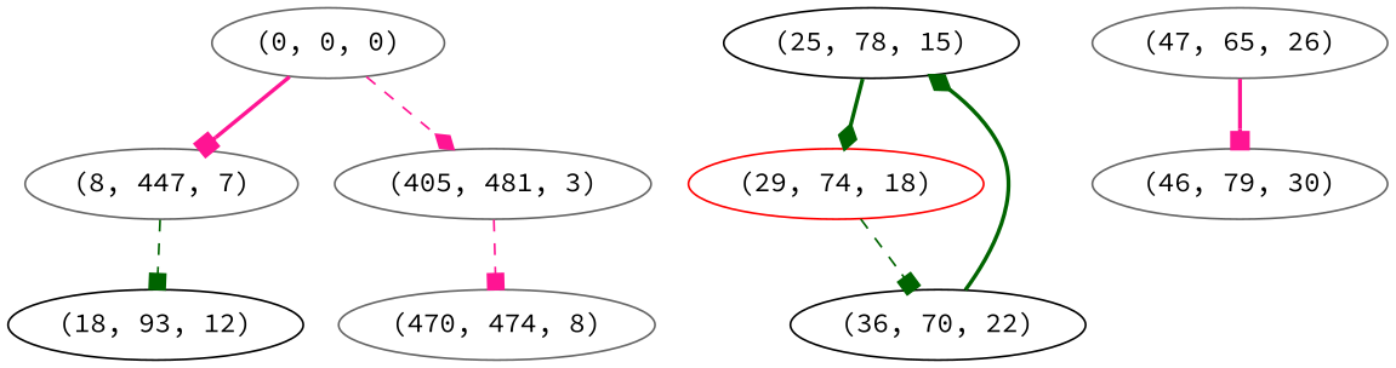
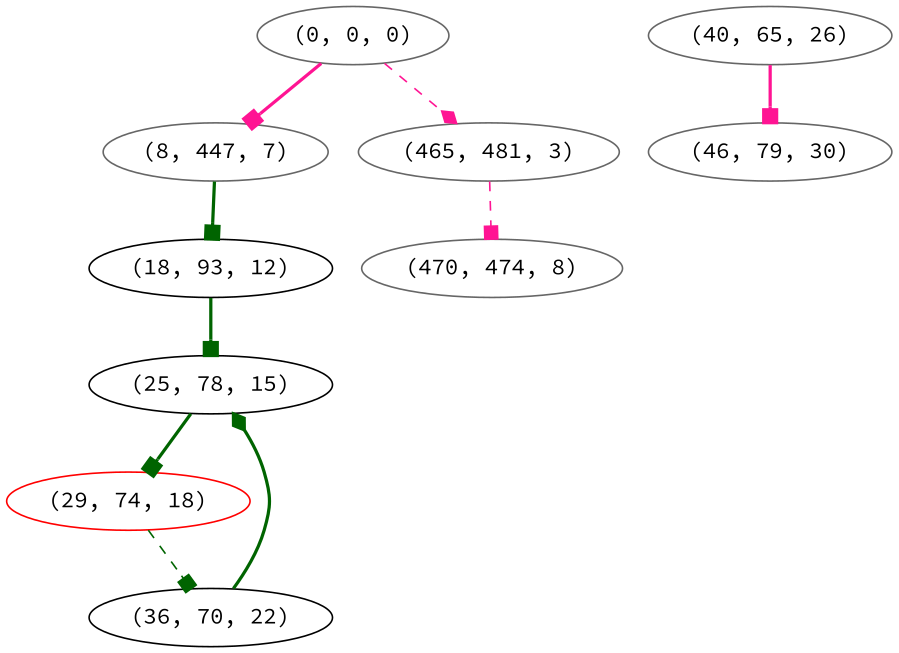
  digraph {
    fontname="Source Code Pro"
    node [color=gray40 fontname="Source Code Pro"]
    edge [arrowhead=box color=darkgreen fontname="Source Code Pro" style=bold]
    "(0, 0, 0)"
    "(8, 447, 7)"
-   "(465, 481, 3)" [label="(405, 481, 3)"]
+   "(465, 481, 3)"
    "(18, 93, 12)" [color=black]
    "(470, 474, 8)"
    "(25, 78, 15)" [color=black]
    "(29, 74, 18)" [color=red]
    "(36, 70, 22)" [color=black]
    n9 [label="(46, 79, 30)"]
-   "(40, 65, 26)" [label="(47, 65, 26)"]
+   "(40, 65, 26)"
    "(0, 0, 0)" -> "(8, 447, 7)" [color=deeppink]
    "(0, 0, 0)" -> "(465, 481, 3)" [arrowhead=diamond color=deeppink style=dashed]
-   "(8, 447, 7)" -> "(18, 93, 12)" [style=dashed]
+   "(8, 447, 7)" -> "(18, 93, 12)"
    "(465, 481, 3)" -> "(470, 474, 8)" [color=deeppink style=dashed]
-   "(25, 78, 15)" -> "(29, 74, 18)" [arrowhead=diamond]
+   "(18, 93, 12)" -> "(25, 78, 15)"
+   "(25, 78, 15)" -> "(29, 74, 18)"
    "(29, 74, 18)" -> "(36, 70, 22)" [style=dashed]
    "(36, 70, 22)" -> "(25, 78, 15)" [arrowhead=diamond]
    "(40, 65, 26)" -> n9 [color=deeppink]
  }
